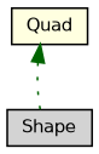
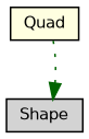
  digraph {
    node [color=black fontname=Helvetica fontsize=10 shape=record style=filled]
    n1 [fillcolor=lightyellow fontcolor=black height=0.2 label=Quad width=0.4]
    n2 [fillcolor=lightgrey height=0.2 label=Shape width=0.4]
-   n1 -> n2 [color=darkgreen dir=back fontname=Helvetica fontsize=10 labelfontname=Helvetica labelfontsize=10 style=dotted]
+   n2 -> n1 [color=darkgreen dir=back fontname=Helvetica fontsize=10 labelfontname=Helvetica labelfontsize=10 style=dotted]
  }
